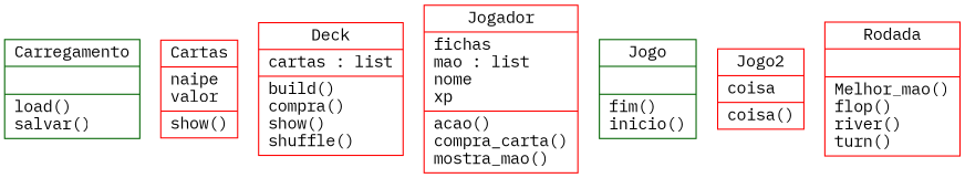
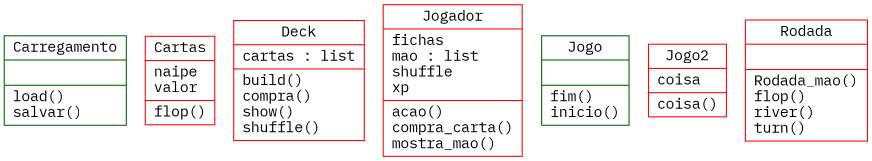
  digraph {
    rankdir=BT
    fontname="IBM Plex Mono"
    node [shape=record color=red fontname="IBM Plex Mono"]
    n1 [label="{Carregamento|\l|load()\lsalvar()\l}" color=darkgreen]
-   n2 [label="{Cartas|naipe\lvalor\l|show()\l}"]
+   n2 [label="{Cartas|naipe\lvalor\l|flop()\l}"]
    n3 [label="{Deck|cartas : list\l|build()\lcompra()\lshow()\lshuffle()\l}"]
-   n4 [label="{Jogador|fichas\lmao : list\lnome\lxp\l|acao()\lcompra_carta()\lmostra_mao()\l}"]
+   n4 [label="{Jogador|fichas\lmao : list\lshuffle\lxp\l|acao()\lcompra_carta()\lmostra_mao()\l}"]
    n5 [label="{Jogo|\l|fim()\linicio()\l}" color=darkgreen]
    n6 [label="{Jogo2|coisa\l|coisa()\l}"]
-   n7 [label="{Rodada|\l|Melhor_mao()\lflop()\lriver()\lturn()\l}"]
+   n7 [label="{Rodada|\l|Rodada_mao()\lflop()\lriver()\lturn()\l}"]
  }
